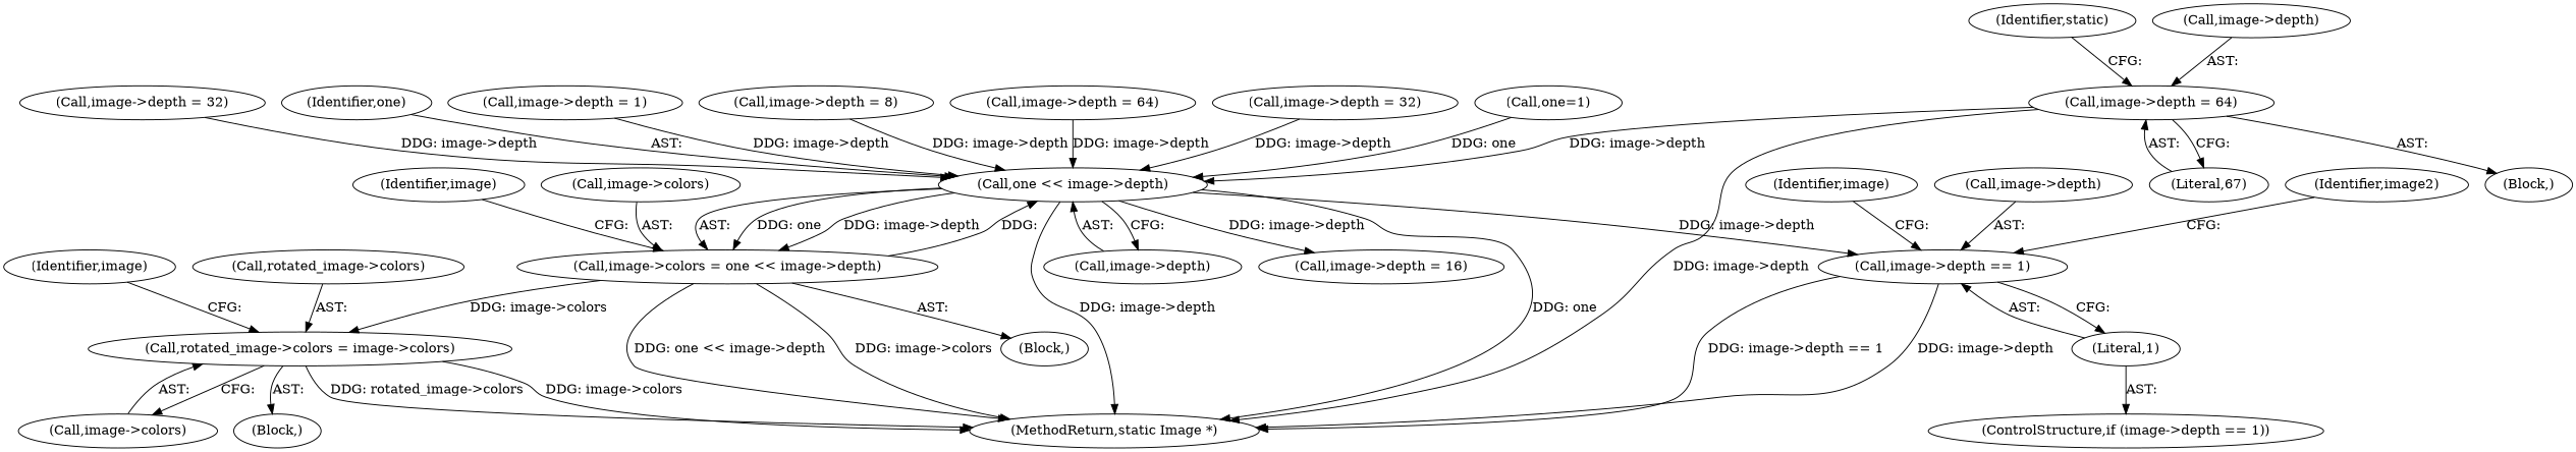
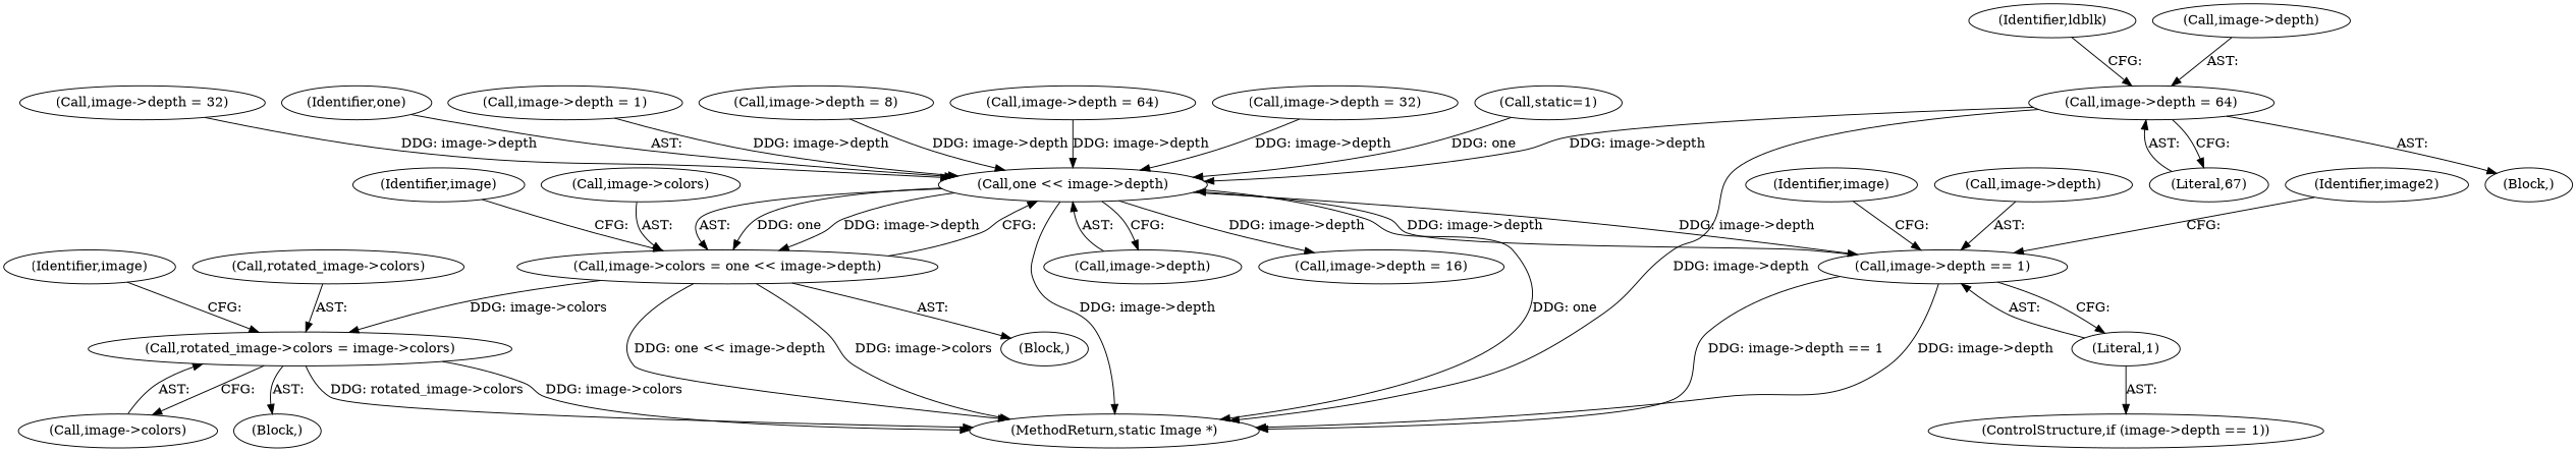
  digraph {
    n1 [label="(Call,image->depth = 64)"]
    n2 [label="(Call,one << image->depth)"]
    n3 [label="(Literal,67)"]
    n4 [label="(MethodReturn,static Image *)"]
    n5 [label="(Block,)"]
    n6 [label="(Call,image->colors = one << image->depth)"]
    n7 [label="(Call,image->depth == 1)"]
    n8 [label="(Call,image->depth)"]
    n9 [label="(Call,image->depth = 16)"]
    n10 [label="(Call,rotated_image->colors = image->colors)"]
    n11 [label="(Block,)"]
    n12 [label="(Literal,1)"]
    n13 [label="(Call,image->colors)"]
    n14 [label="(Block,)"]
    n15 [label="(ControlStructure,if (image->depth == 1))"]
    n16 [label="(Call,image->depth = 1)"]
    n17 [label="(Call,image->colors)"]
    n18 [label="(Call,rotated_image->colors)"]
    n19 [label="(Identifier,image)"]
    n20 [label="(Call,image->depth)"]
    n21 [label="(Identifier,image)"]
    n22 [label="(Call,image->depth = 8)"]
    n23 [label="(Call,image->depth = 64)"]
    n24 [label="(Call,image->depth = 32)"]
-   n25 [label="(Identifier,static)"]
+   n25 [label="(Identifier,ldblk)"]
    n26 [label="(Call,image->depth)"]
    n27 [label="(Identifier,image2)"]
-   n28 [label="(Call,one=1)"]
+   n28 [label="(Call,static=1)"]
    n29 [label="(Call,image->depth = 32)"]
    n30 [label="(Identifier,one)"]
    n31 [label="(Identifier,image)"]
    n1 -> n2 [label="DDG: image->depth"]
    n1 -> n3 [label="CFG: "]
    n1 -> n4 [label="DDG: image->depth"]
    n1 -> n5 [label="AST: "]
    n2 -> n4 [label="DDG: image->depth"]
    n2 -> n4 [label="DDG: one"]
    n2 -> n6 [label="AST: "]
    n2 -> n6 [label="DDG: one"]
    n2 -> n6 [label="DDG: image->depth"]
    n2 -> n7 [label="DDG: image->depth"]
    n2 -> n8 [label="CFG: "]
    n2 -> n9 [label="DDG: image->depth"]
    n3 -> n1 [label="AST: "]
-   n6 -> n2 [label="DDG: "]
+   n6 -> n2 [label="CFG: "]
    n6 -> n4 [label="DDG: one << image->depth"]
    n6 -> n4 [label="DDG: image->colors"]
    n6 -> n10 [label="DDG: image->colors"]
    n6 -> n11 [label="AST: "]
+   n7 -> n2 [label="DDG: image->depth"]
    n7 -> n4 [label="DDG: image->depth"]
    n7 -> n4 [label="DDG: image->depth == 1"]
    n7 -> n12 [label="CFG: "]
    n8 -> n2 [label="AST: "]
    n10 -> n4 [label="DDG: rotated_image->colors"]
    n10 -> n4 [label="DDG: image->colors"]
    n10 -> n13 [label="CFG: "]
    n10 -> n14 [label="AST: "]
    n12 -> n7 [label="AST: "]
    n12 -> n15 [label="AST: "]
    n13 -> n10 [label="AST: "]
    n16 -> n2 [label="DDG: image->depth"]
    n17 -> n6 [label="AST: "]
    n18 -> n10 [label="AST: "]
    n19 -> n7 [label="CFG: "]
    n20 -> n7 [label="AST: "]
    n21 -> n6 [label="CFG: "]
    n22 -> n2 [label="DDG: image->depth"]
    n23 -> n2 [label="DDG: image->depth"]
    n24 -> n2 [label="DDG: image->depth"]
    n25 -> n1 [label="CFG: "]
    n26 -> n1 [label="AST: "]
    n27 -> n7 [label="CFG: "]
    n28 -> n2 [label="DDG: one"]
    n29 -> n2 [label="DDG: image->depth"]
    n30 -> n2 [label="AST: "]
    n31 -> n10 [label="CFG: "]
  }
